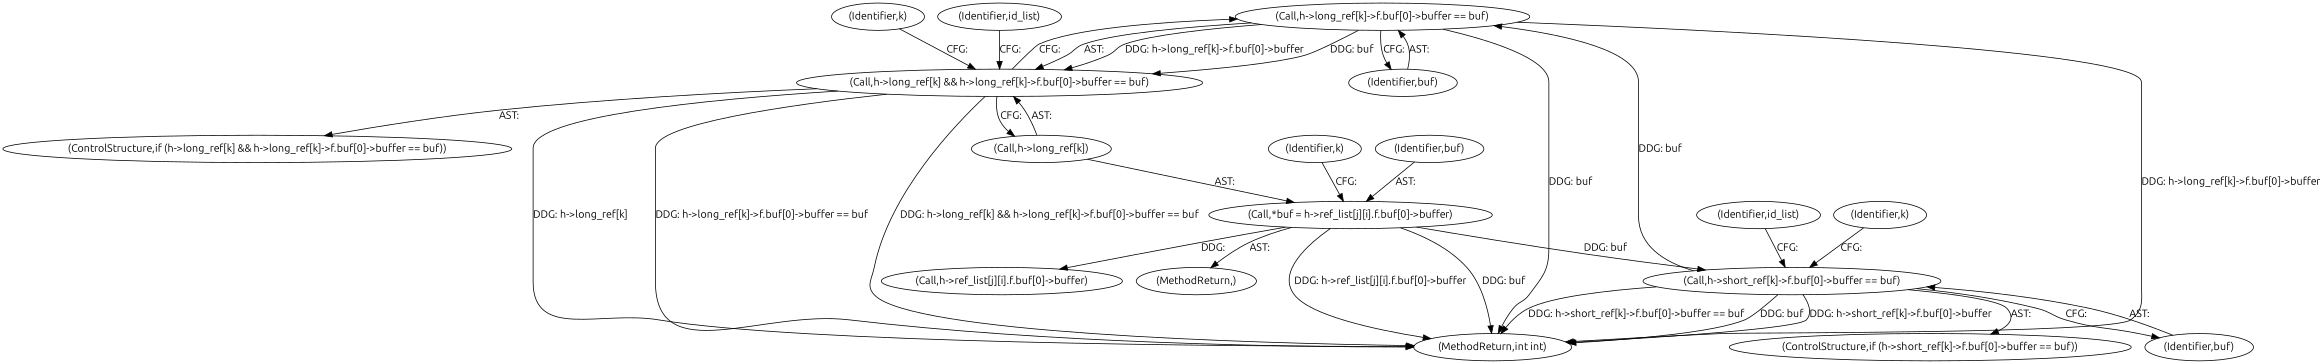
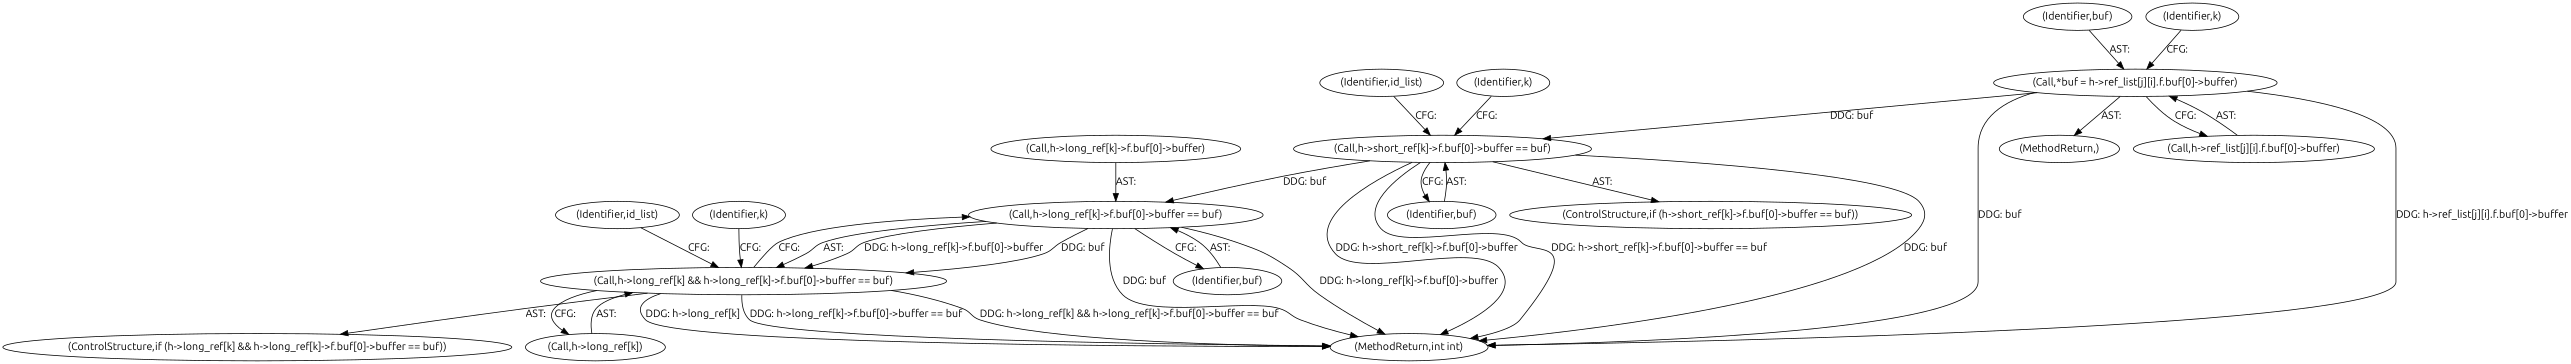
  digraph {
    fontname=Ubuntu
    node [fontname=Ubuntu]
    edge [fontname=Ubuntu]
    n1 [label="(Call,h->long_ref[k]->f.buf[0]->buffer == buf)"]
    n2 [label="(Call,h->long_ref[k] && h->long_ref[k]->f.buf[0]->buffer == buf)"]
    n3 [label="(MethodReturn,int int)"]
    n4 [label="(Identifier,buf)"]
    n5 [label="(ControlStructure,if (h->long_ref[k] && h->long_ref[k]->f.buf[0]->buffer == buf))"]
    n6 [label="(Call,h->long_ref[k])"]
    n7 [label="(Call,h->short_ref[k]->f.buf[0]->buffer == buf)"]
    n8 [label="(Identifier,buf)"]
    n9 [label="(ControlStructure,if (h->short_ref[k]->f.buf[0]->buffer == buf))"]
    n10 [label="(Call,*buf = h->ref_list[j][i].f.buf[0]->buffer)"]
    n11 [label="(MethodReturn,)"]
    n12 [label="(Call,h->ref_list[j][i].f.buf[0]->buffer)"]
+   n13 [label="(Call,h->long_ref[k]->f.buf[0]->buffer)"]
    n14 [label="(Identifier,k)"]
    n15 [label="(Identifier,id_list)"]
    n16 [label="(Identifier,k)"]
    n17 [label="(Identifier,id_list)"]
    n18 [label="(Identifier,buf)"]
    n19 [label="(Identifier,k)"]
    n1 -> n2 [label="AST: "]
    n1 -> n2 [label="DDG: h->long_ref[k]->f.buf[0]->buffer"]
    n1 -> n2 [label="DDG: buf"]
    n1 -> n3 [label="DDG: buf"]
    n1 -> n3 [label="DDG: h->long_ref[k]->f.buf[0]->buffer"]
    n1 -> n4 [label="CFG: "]
    n2 -> n1 [label="CFG: "]
    n2 -> n3 [label="DDG: h->long_ref[k]->f.buf[0]->buffer == buf"]
    n2 -> n3 [label="DDG: h->long_ref[k] && h->long_ref[k]->f.buf[0]->buffer == buf"]
    n2 -> n3 [label="DDG: h->long_ref[k]"]
    n2 -> n5 [label="AST: "]
    n2 -> n6 [label="CFG: "]
    n4 -> n1 [label="AST: "]
    n6 -> n2 [label="AST: "]
    n7 -> n1 [label="DDG: buf"]
    n7 -> n3 [label="DDG: h->short_ref[k]->f.buf[0]->buffer == buf"]
    n7 -> n3 [label="DDG: buf"]
    n7 -> n3 [label="DDG: h->short_ref[k]->f.buf[0]->buffer"]
    n7 -> n8 [label="CFG: "]
    n7 -> n9 [label="AST: "]
    n8 -> n7 [label="AST: "]
    n10 -> n3 [label="DDG: h->ref_list[j][i].f.buf[0]->buffer"]
    n10 -> n3 [label="DDG: buf"]
    n10 -> n7 [label="DDG: buf"]
    n10 -> n11 [label="AST: "]
-   n10 -> n12 [label="DDG: "]
-   n6 -> n10 [label="AST: "]
+   n10 -> n12 [label="CFG: "]
+   n12 -> n10 [label="AST: "]
+   n13 -> n1 [label="AST: "]
    n14 -> n2 [label="CFG: "]
    n15 -> n7 [label="CFG: "]
    n16 -> n7 [label="CFG: "]
    n17 -> n2 [label="CFG: "]
    n18 -> n10 [label="AST: "]
    n19 -> n10 [label="CFG: "]
  }
